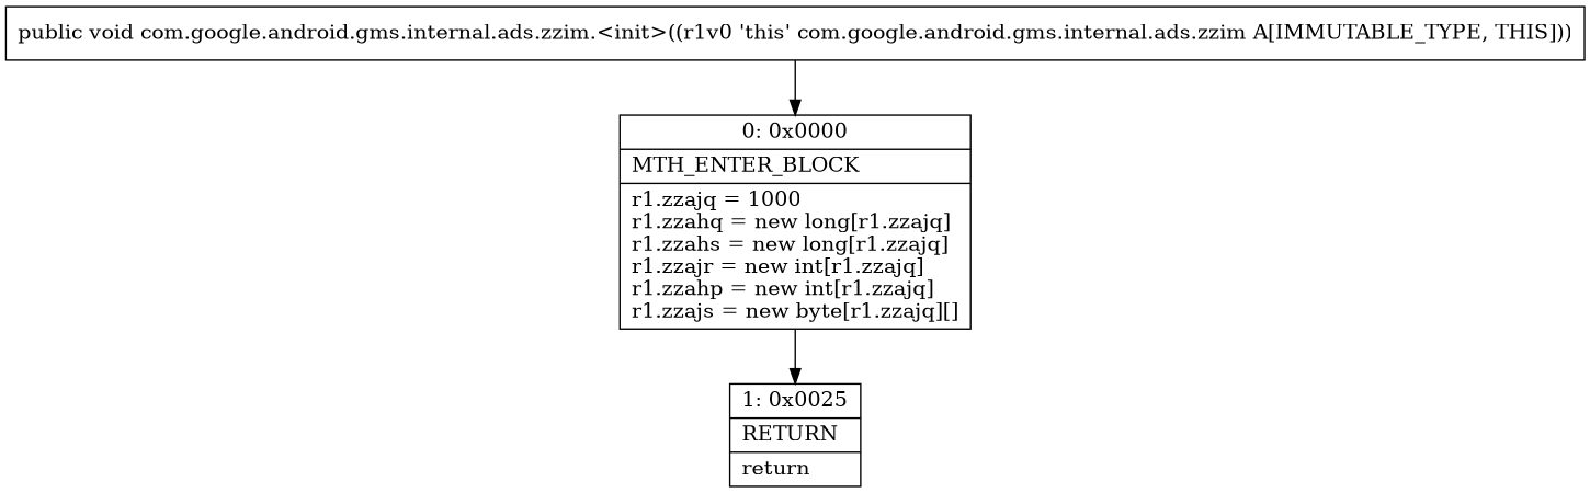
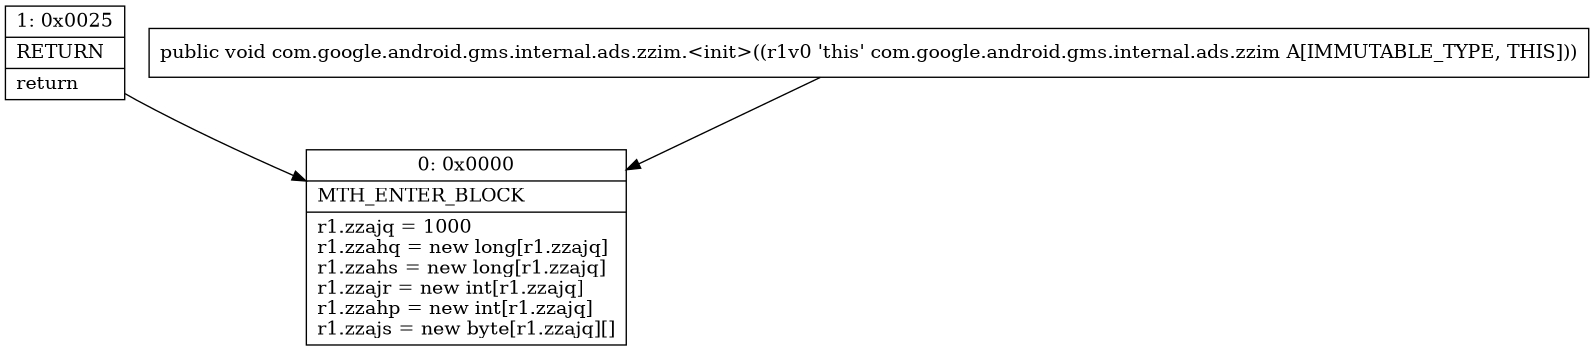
  digraph {
    node [shape=record]
    n1 [label="{0\:\ 0x0000|MTH_ENTER_BLOCK\l|r1.zzajq = 1000\lr1.zzahq = new long[r1.zzajq]\lr1.zzahs = new long[r1.zzajq]\lr1.zzajr = new int[r1.zzajq]\lr1.zzahp = new int[r1.zzajq]\lr1.zzajs = new byte[r1.zzajq][]\l}"]
    n2 [label="{1\:\ 0x0025|RETURN\l|return\l}"]
    n3 [label="{public void com.google.android.gms.internal.ads.zzim.\<init\>((r1v0 'this' com.google.android.gms.internal.ads.zzim A[IMMUTABLE_TYPE, THIS])) }"]
-   n1 -> n2
+   n2 -> n1
    n3 -> n1
  }
